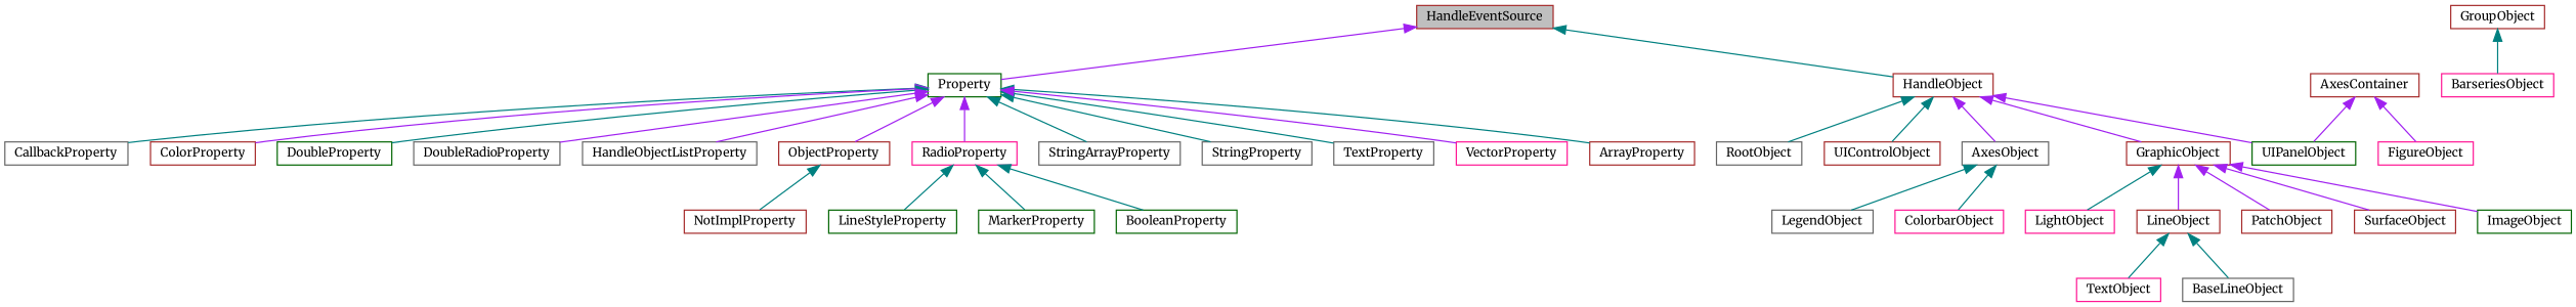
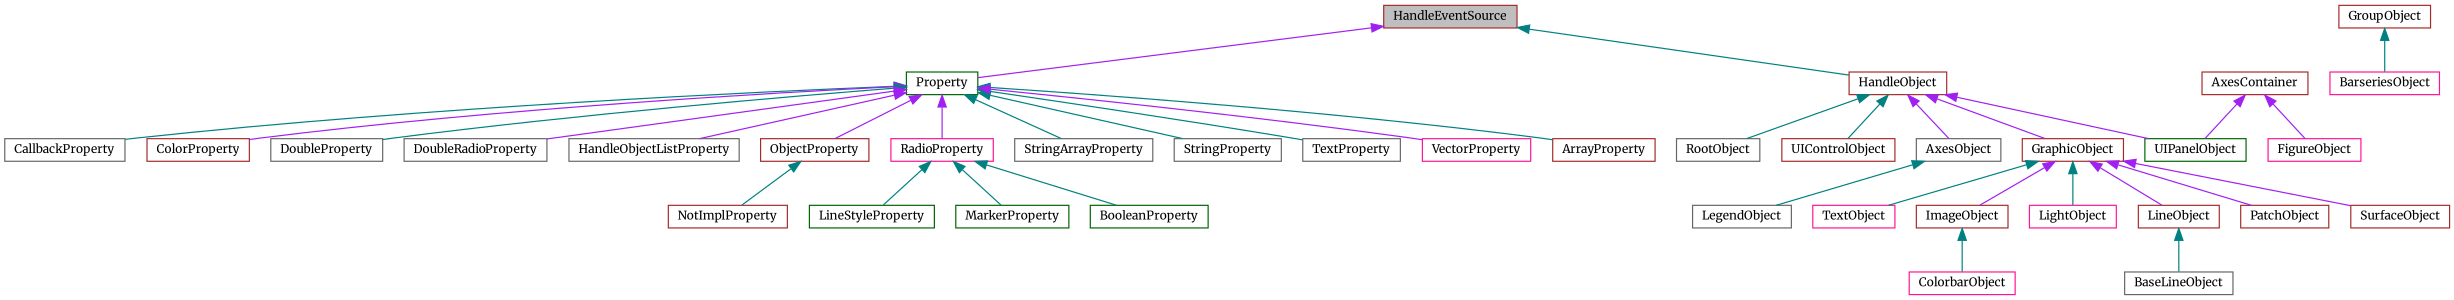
  digraph {
    fontname=Merriweather
    rankdir=TB
    node [color=brown fillcolor=white fontname=Merriweather fontsize=10 shape=record style=filled]
    edge [color=teal dir=back fontname=Merriweather fontsize=10 labelfontname=FreeSans labelfontsize=10 style=solid]
    n1 [fillcolor=grey75 fontcolor=black height=0.2 label=HandleEventSource width=0.4]
    n2 [height=0.2 label=HandleObject width=0.4]
    n3 [color=darkgreen height=0.2 label=Property width=0.4]
    n4 [color=gray40 height=0.2 label=AxesObject width=0.4]
    n5 [height=0.2 label=GraphicObject width=0.4]
    n6 [color=gray40 height=0.2 label=RootObject width=0.4]
    n7 [height=0.2 label=UIControlObject width=0.4]
    n8 [color=darkgreen height=0.2 label=UIPanelObject width=0.4]
    n9 [height=0.2 label=ArrayProperty width=0.4]
    n10 [color=gray40 height=0.2 label=CallbackProperty width=0.4]
    n11 [height=0.2 label=ColorProperty width=0.4]
-   n12 [color=darkgreen height=0.2 label=DoubleProperty width=0.4]
+   n12 [color=gray40 height=0.2 label=DoubleProperty width=0.4]
    n13 [color=gray40 height=0.2 label=DoubleRadioProperty width=0.4]
    n14 [color=gray40 height=0.2 label=HandleObjectListProperty width=0.4]
    n15 [height=0.2 label=ObjectProperty width=0.4]
    n16 [color=deeppink height=0.2 label=RadioProperty width=0.4]
    n17 [color=gray40 height=0.2 label=StringArrayProperty width=0.4]
    n18 [color=gray40 height=0.2 label=StringProperty width=0.4]
    n19 [color=gray40 height=0.2 label=TextProperty width=0.4]
    n20 [color=deeppink height=0.2 label=VectorProperty width=0.4]
    n21 [height=0.2 label=AxesContainer width=0.4]
    n22 [color=deeppink height=0.2 label=FigureObject width=0.4]
    n23 [color=deeppink height=0.2 label=ColorbarObject width=0.4]
    n24 [color=gray40 height=0.2 label=LegendObject width=0.4]
-   n25 [color=darkgreen height=0.2 label=ImageObject width=0.4]
+   n25 [height=0.2 label=ImageObject width=0.4]
    n26 [color=deeppink height=0.2 label=LightObject width=0.4]
    n27 [height=0.2 label=LineObject width=0.4]
    n28 [height=0.2 label=PatchObject width=0.4]
    n29 [height=0.2 label=SurfaceObject width=0.4]
    n30 [color=deeppink height=0.2 label=TextObject width=0.4]
    n31 [height=0.2 label=GroupObject width=0.4]
    n32 [color=deeppink height=0.2 label=BarseriesObject width=0.4]
    n33 [color=gray40 height=0.2 label=BaseLineObject width=0.4]
    n34 [height=0.2 label=NotImplProperty width=0.4]
    n35 [color=darkgreen height=0.2 label=BooleanProperty width=0.4]
    n36 [color=darkgreen height=0.2 label=LineStyleProperty width=0.4]
    n37 [color=darkgreen height=0.2 label=MarkerProperty width=0.4]
    n1 -> n2
    n1 -> n3 [color=purple]
    n2 -> n4 [color=purple]
    n2 -> n5 [color=purple]
    n2 -> n6
    n2 -> n7
    n2 -> n8 [color=purple]
    n3 -> n9
    n3 -> n10
    n3 -> n11 [color=purple]
    n3 -> n12
    n3 -> n13 [color=purple]
    n3 -> n14 [color=purple]
    n3 -> n15 [color=purple]
    n3 -> n16 [color=purple]
    n3 -> n17
    n3 -> n18
    n3 -> n19
    n3 -> n20 [color=purple]
-   n4 -> n23
+   n25 -> n23
    n4 -> n24
    n5 -> n25 [color=purple]
    n5 -> n26
    n5 -> n27 [color=purple]
    n5 -> n28 [color=purple]
    n5 -> n29 [color=purple]
-   n27 -> n30
+   n5 -> n30
    n15 -> n34
    n16 -> n35
    n16 -> n36
    n16 -> n37
    n21 -> n8 [color=purple]
    n21 -> n22 [color=purple]
    n27 -> n33
    n31 -> n32
  }
